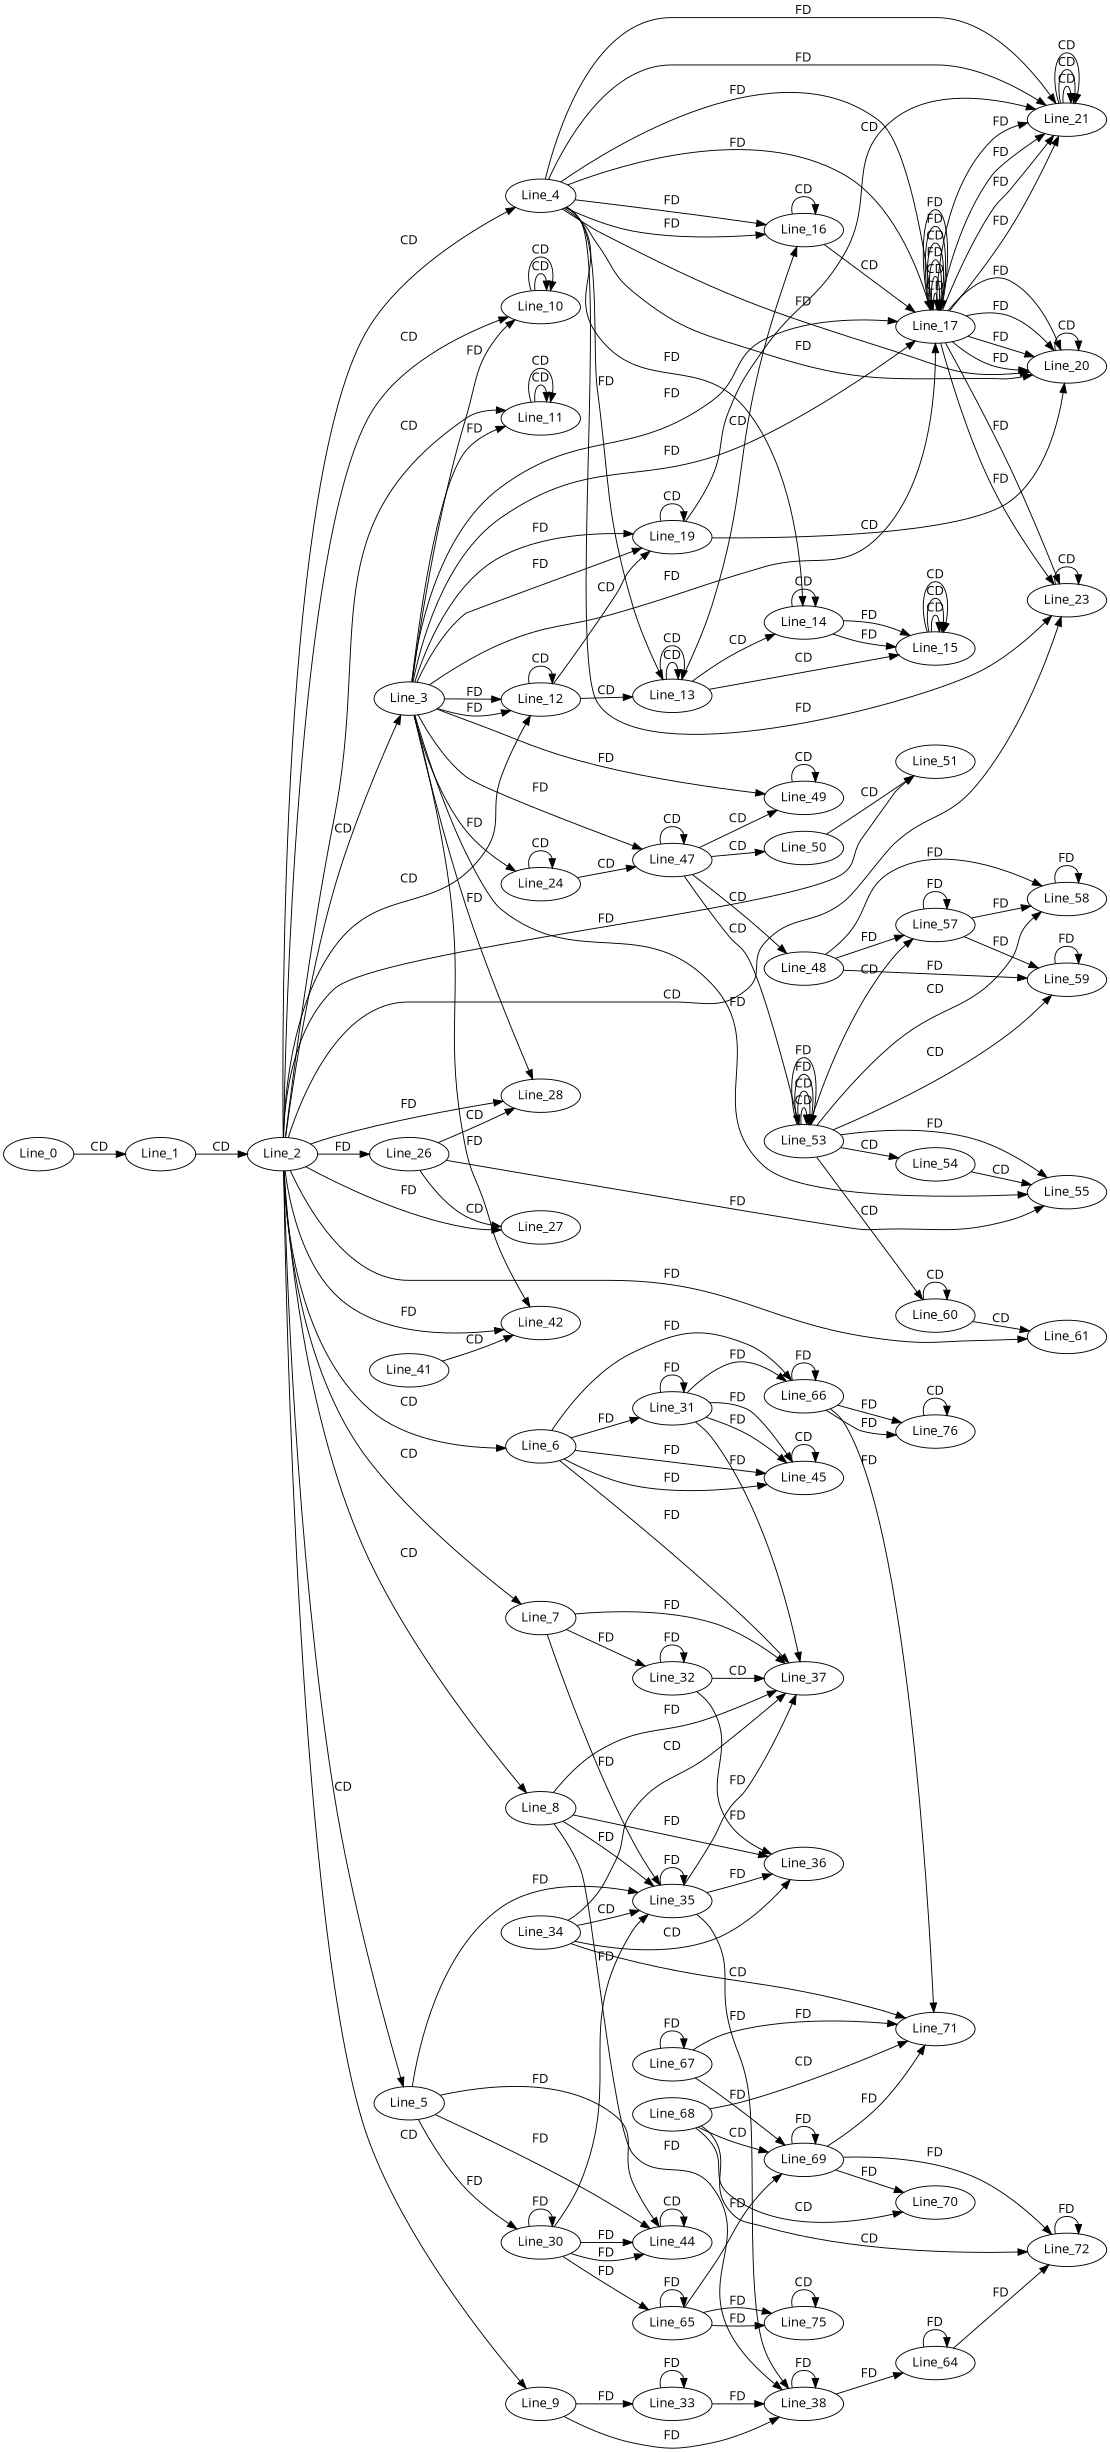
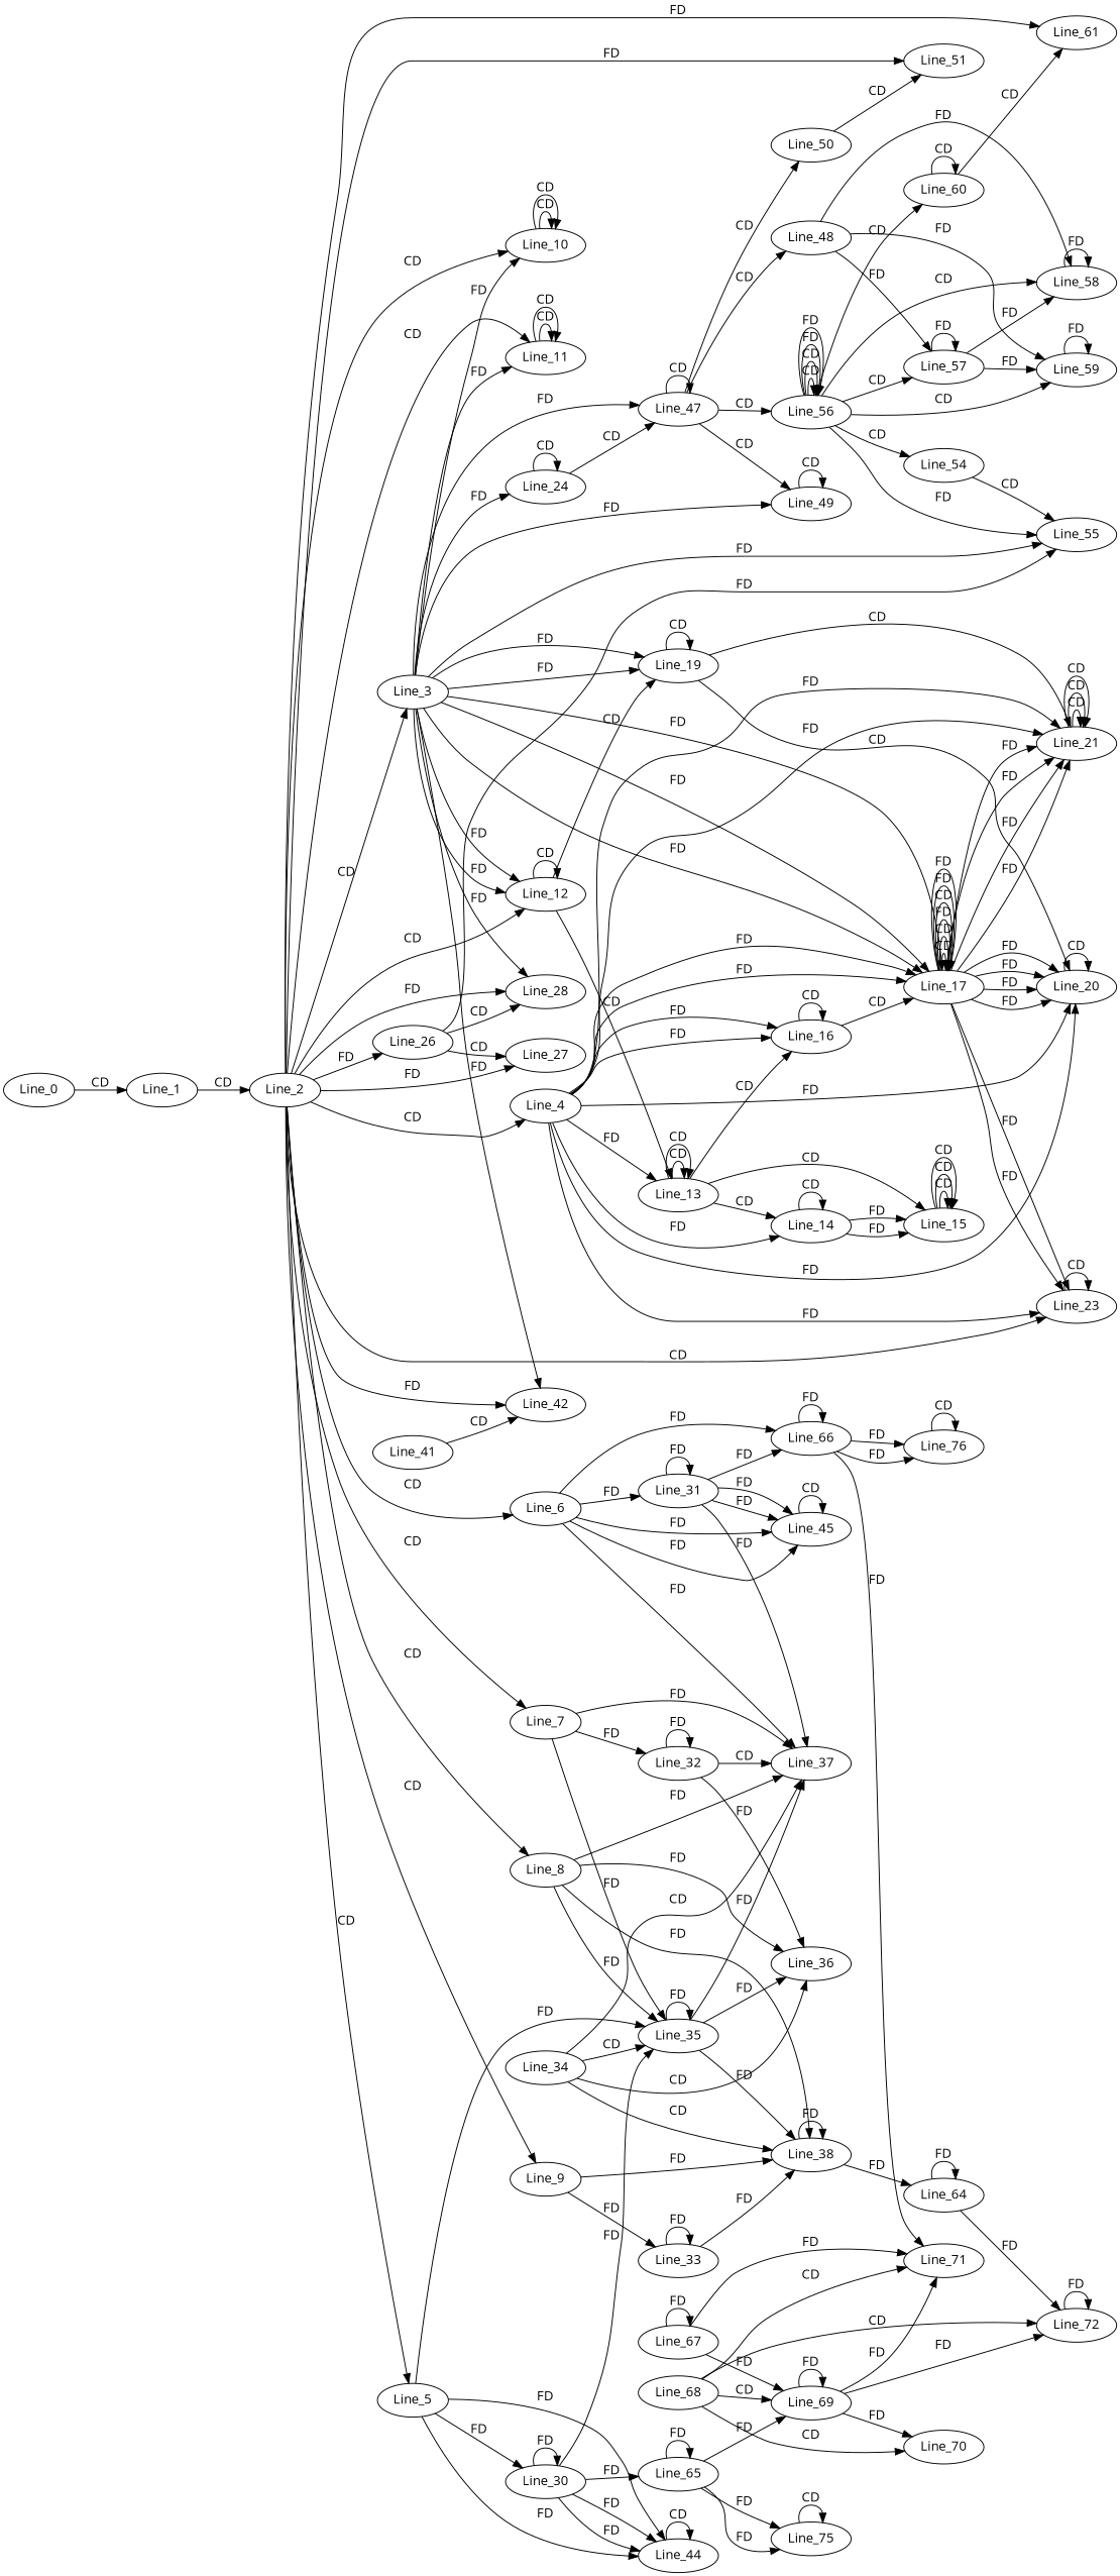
  digraph {
    fontname="Open Sans"
    rankdir=LR
    node [fontname="Open Sans"]
    edge [fontname="Open Sans"]
    Line_0
    Line_1
    Line_2
    Line_3
    Line_4
    Line_5
    Line_6
    Line_7
    Line_8
    Line_9
    Line_10
    Line_11
    Line_12
    Line_23
    Line_26
    Line_27
    Line_28
    Line_42
    Line_51
    Line_61
    Line_55
    Line_17
    Line_19
    Line_24
    Line_47
    Line_49
    Line_13
    Line_14
    Line_16
    Line_20
    Line_21
    Line_30
    Line_35
    Line_44
    Line_31
    Line_37
    Line_45
    Line_66
    Line_32
    Line_36
    Line_38
    Line_33
    Line_48
    Line_50
-   Line_53
+   Line_53 [label=Line_56]
    Line_15
    Line_65
    Line_69
    Line_75
    Line_71
    Line_76
    Line_64
    Line_34
    Line_72
    Line_41
    Line_57
    Line_58
    Line_59
    Line_54
    Line_60
    Line_70
    Line_67
    Line_68
    Line_0 -> Line_1 [label=CD]
    Line_1 -> Line_2 [label=CD]
    Line_2 -> Line_3 [label=CD]
    Line_2 -> Line_4 [label=CD]
    Line_2 -> Line_5 [label=CD]
    Line_2 -> Line_6 [label=CD]
    Line_2 -> Line_7 [label=CD]
    Line_2 -> Line_8 [label=CD]
    Line_2 -> Line_9 [label=CD]
    Line_2 -> Line_10 [label=CD]
    Line_2 -> Line_11 [label=CD]
    Line_2 -> Line_12 [label=CD]
    Line_2 -> Line_23 [label=CD]
    Line_2 -> Line_26 [label=FD]
    Line_2 -> Line_27 [label=FD]
    Line_2 -> Line_28 [label=FD]
    Line_2 -> Line_42 [label=FD]
    Line_2 -> Line_51 [label=FD]
    Line_2 -> Line_61 [label=FD]
    Line_3 -> Line_10 [label=FD]
    Line_3 -> Line_11 [label=FD]
    Line_3 -> Line_12 [label=FD]
    Line_3 -> Line_12 [label=FD]
    Line_3 -> Line_28 [label=FD]
    Line_3 -> Line_42 [label=FD]
    Line_3 -> Line_55 [label=FD]
    Line_3 -> Line_17 [label=FD]
    Line_3 -> Line_17 [label=FD]
    Line_3 -> Line_17 [label=FD]
    Line_3 -> Line_19 [label=FD]
    Line_3 -> Line_19 [label=FD]
    Line_3 -> Line_24 [label=FD]
    Line_3 -> Line_47 [label=FD]
    Line_3 -> Line_49 [label=FD]
    Line_4 -> Line_23 [label=FD]
    Line_4 -> Line_17 [label=FD]
    Line_4 -> Line_17 [label=FD]
    Line_4 -> Line_13 [label=FD]
    Line_4 -> Line_14 [label=FD]
    Line_4 -> Line_16 [label=FD]
    Line_4 -> Line_16 [label=FD]
    Line_4 -> Line_20 [label=FD]
    Line_4 -> Line_20 [label=FD]
    Line_4 -> Line_21 [label=FD]
    Line_4 -> Line_21 [label=FD]
    Line_5 -> Line_30 [label=FD]
    Line_5 -> Line_35 [label=FD]
    Line_5 -> Line_44 [label=FD]
    Line_5 -> Line_44 [label=FD]
    Line_6 -> Line_31 [label=FD]
    Line_6 -> Line_37 [label=FD]
    Line_6 -> Line_45 [label=FD]
    Line_6 -> Line_45 [label=FD]
    Line_6 -> Line_66 [label=FD]
    Line_7 -> Line_35 [label=FD]
    Line_7 -> Line_37 [label=FD]
    Line_7 -> Line_32 [label=FD]
    Line_8 -> Line_35 [label=FD]
    Line_8 -> Line_37 [label=FD]
    Line_8 -> Line_36 [label=FD]
    Line_8 -> Line_38 [label=FD]
    Line_9 -> Line_38 [label=FD]
    Line_9 -> Line_33 [label=FD]
    Line_10 -> Line_10 [label=CD]
    Line_10 -> Line_10 [label=CD]
    Line_11 -> Line_11 [label=CD]
    Line_11 -> Line_11 [label=CD]
    Line_12 -> Line_12 [label=CD]
    Line_12 -> Line_19 [label=CD]
    Line_12 -> Line_13 [label=CD]
    Line_23 -> Line_23 [label=CD]
    Line_26 -> Line_27 [label=CD]
    Line_26 -> Line_28 [label=CD]
    Line_26 -> Line_55 [label=FD]
    Line_17 -> Line_23 [label=FD]
    Line_17 -> Line_23 [label=FD]
    Line_17 -> Line_17 [label=CD]
    Line_17 -> Line_17 [label=CD]
    Line_17 -> Line_17 [label=FD]
    Line_17 -> Line_17 [label=CD]
    Line_17 -> Line_17 [label=FD]
    Line_17 -> Line_17 [label=FD]
    Line_17 -> Line_20 [label=FD]
    Line_17 -> Line_20 [label=FD]
    Line_17 -> Line_20 [label=FD]
    Line_17 -> Line_20 [label=FD]
    Line_17 -> Line_21 [label=FD]
    Line_17 -> Line_21 [label=FD]
    Line_17 -> Line_21 [label=FD]
    Line_17 -> Line_21 [label=FD]
    Line_19 -> Line_19 [label=CD]
    Line_19 -> Line_20 [label=CD]
    Line_19 -> Line_21 [label=CD]
    Line_24 -> Line_24 [label=CD]
    Line_24 -> Line_47 [label=CD]
    Line_47 -> Line_47 [label=CD]
    Line_47 -> Line_49 [label=CD]
    Line_47 -> Line_48 [label=CD]
    Line_47 -> Line_50 [label=CD]
    Line_47 -> Line_53 [label=CD]
    Line_49 -> Line_49 [label=CD]
    Line_13 -> Line_13 [label=CD]
    Line_13 -> Line_13 [label=CD]
    Line_13 -> Line_14 [label=CD]
    Line_13 -> Line_16 [label=CD]
    Line_13 -> Line_15 [label=CD]
    Line_14 -> Line_14 [label=CD]
    Line_14 -> Line_15 [label=FD]
    Line_14 -> Line_15 [label=FD]
    Line_16 -> Line_17 [label=CD]
    Line_16 -> Line_16 [label=CD]
    Line_20 -> Line_20 [label=CD]
    Line_21 -> Line_21 [label=CD]
    Line_21 -> Line_21 [label=CD]
    Line_21 -> Line_21 [label=CD]
    Line_30 -> Line_30 [label=FD]
    Line_30 -> Line_35 [label=FD]
    Line_30 -> Line_44 [label=FD]
    Line_30 -> Line_44 [label=FD]
    Line_30 -> Line_65 [label=FD]
    Line_35 -> Line_35 [label=FD]
    Line_35 -> Line_37 [label=FD]
    Line_35 -> Line_36 [label=FD]
    Line_35 -> Line_38 [label=FD]
    Line_44 -> Line_44 [label=CD]
    Line_31 -> Line_31 [label=FD]
    Line_31 -> Line_37 [label=FD]
    Line_31 -> Line_45 [label=FD]
    Line_31 -> Line_45 [label=FD]
    Line_31 -> Line_66 [label=FD]
    Line_45 -> Line_45 [label=CD]
    Line_66 -> Line_66 [label=FD]
    Line_66 -> Line_71 [label=FD]
    Line_66 -> Line_76 [label=FD]
    Line_66 -> Line_76 [label=FD]
    Line_32 -> Line_37 [label=CD]
    Line_32 -> Line_32 [label=FD]
    Line_32 -> Line_36 [label=FD]
    Line_38 -> Line_38 [label=FD]
    Line_38 -> Line_64 [label=FD]
    Line_33 -> Line_38 [label=FD]
    Line_33 -> Line_33 [label=FD]
    Line_48 -> Line_57 [label=FD]
    Line_48 -> Line_58 [label=FD]
    Line_48 -> Line_59 [label=FD]
    Line_50 -> Line_51 [label=CD]
    Line_53 -> Line_55 [label=FD]
    Line_53 -> Line_53 [label=CD]
    Line_53 -> Line_53 [label=CD]
    Line_53 -> Line_53 [label=FD]
    Line_53 -> Line_53 [label=FD]
    Line_53 -> Line_57 [label=CD]
    Line_53 -> Line_58 [label=CD]
    Line_53 -> Line_59 [label=CD]
    Line_53 -> Line_54 [label=CD]
    Line_53 -> Line_60 [label=CD]
    Line_15 -> Line_15 [label=CD]
    Line_15 -> Line_15 [label=CD]
    Line_15 -> Line_15 [label=CD]
    Line_65 -> Line_65 [label=FD]
    Line_65 -> Line_69 [label=FD]
    Line_65 -> Line_75 [label=FD]
    Line_65 -> Line_75 [label=FD]
    Line_69 -> Line_69 [label=FD]
    Line_69 -> Line_71 [label=FD]
    Line_69 -> Line_72 [label=FD]
    Line_69 -> Line_70 [label=FD]
    Line_75 -> Line_75 [label=CD]
    Line_76 -> Line_76 [label=CD]
    Line_64 -> Line_64 [label=FD]
    Line_64 -> Line_72 [label=FD]
    Line_34 -> Line_35 [label=CD]
    Line_34 -> Line_37 [label=CD]
    Line_34 -> Line_36 [label=CD]
-   Line_34 -> Line_71 [label=CD]
+   Line_34 -> Line_38 [label=CD]
    Line_72 -> Line_72 [label=FD]
    Line_41 -> Line_42 [label=CD]
    Line_57 -> Line_57 [label=FD]
    Line_57 -> Line_58 [label=FD]
    Line_57 -> Line_59 [label=FD]
    Line_58 -> Line_58 [label=FD]
    Line_59 -> Line_59 [label=FD]
    Line_54 -> Line_55 [label=CD]
    Line_60 -> Line_61 [label=CD]
    Line_60 -> Line_60 [label=CD]
    Line_67 -> Line_69 [label=FD]
    Line_67 -> Line_71 [label=FD]
    Line_67 -> Line_67 [label=FD]
    Line_68 -> Line_69 [label=CD]
    Line_68 -> Line_71 [label=CD]
    Line_68 -> Line_72 [label=CD]
    Line_68 -> Line_70 [label=CD]
  }
